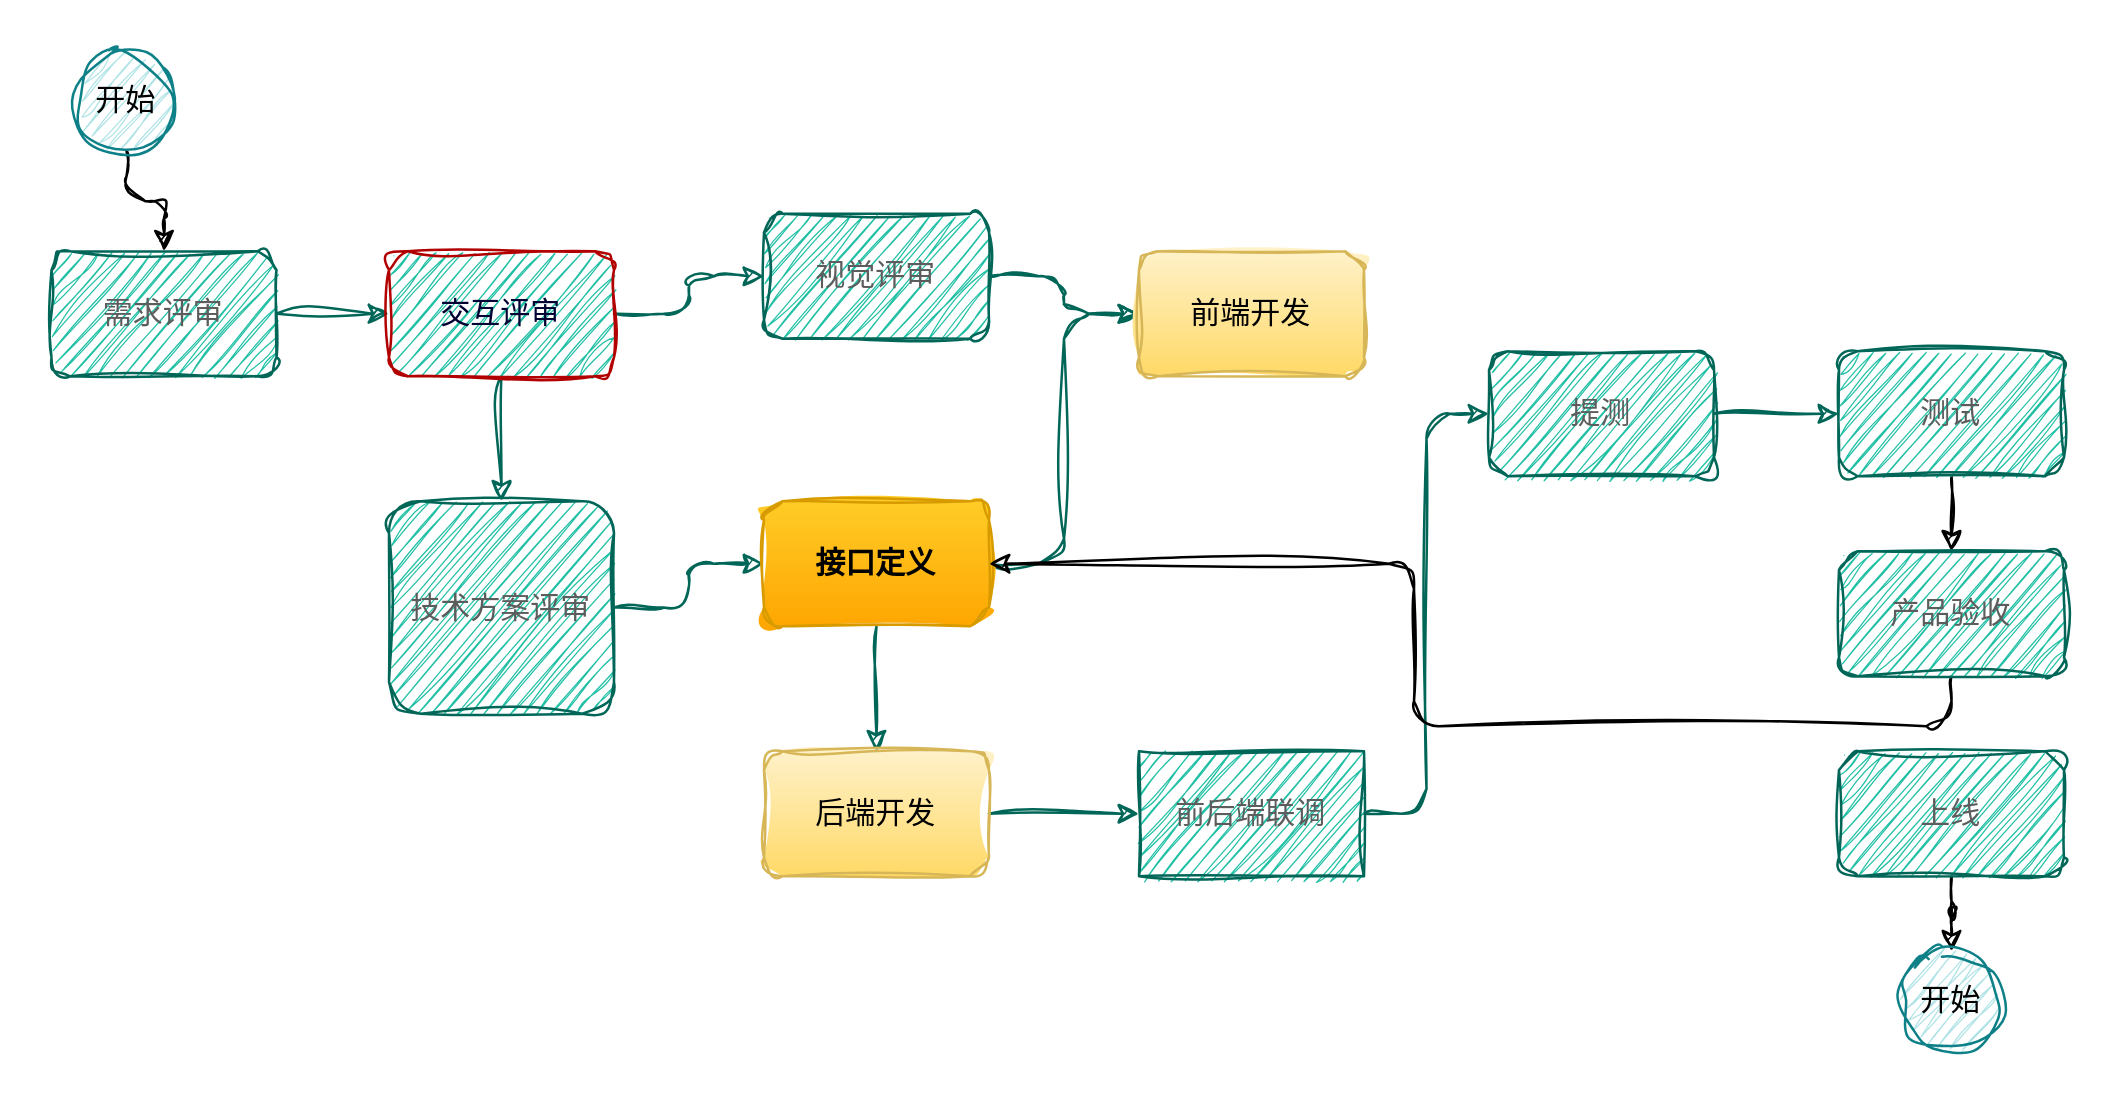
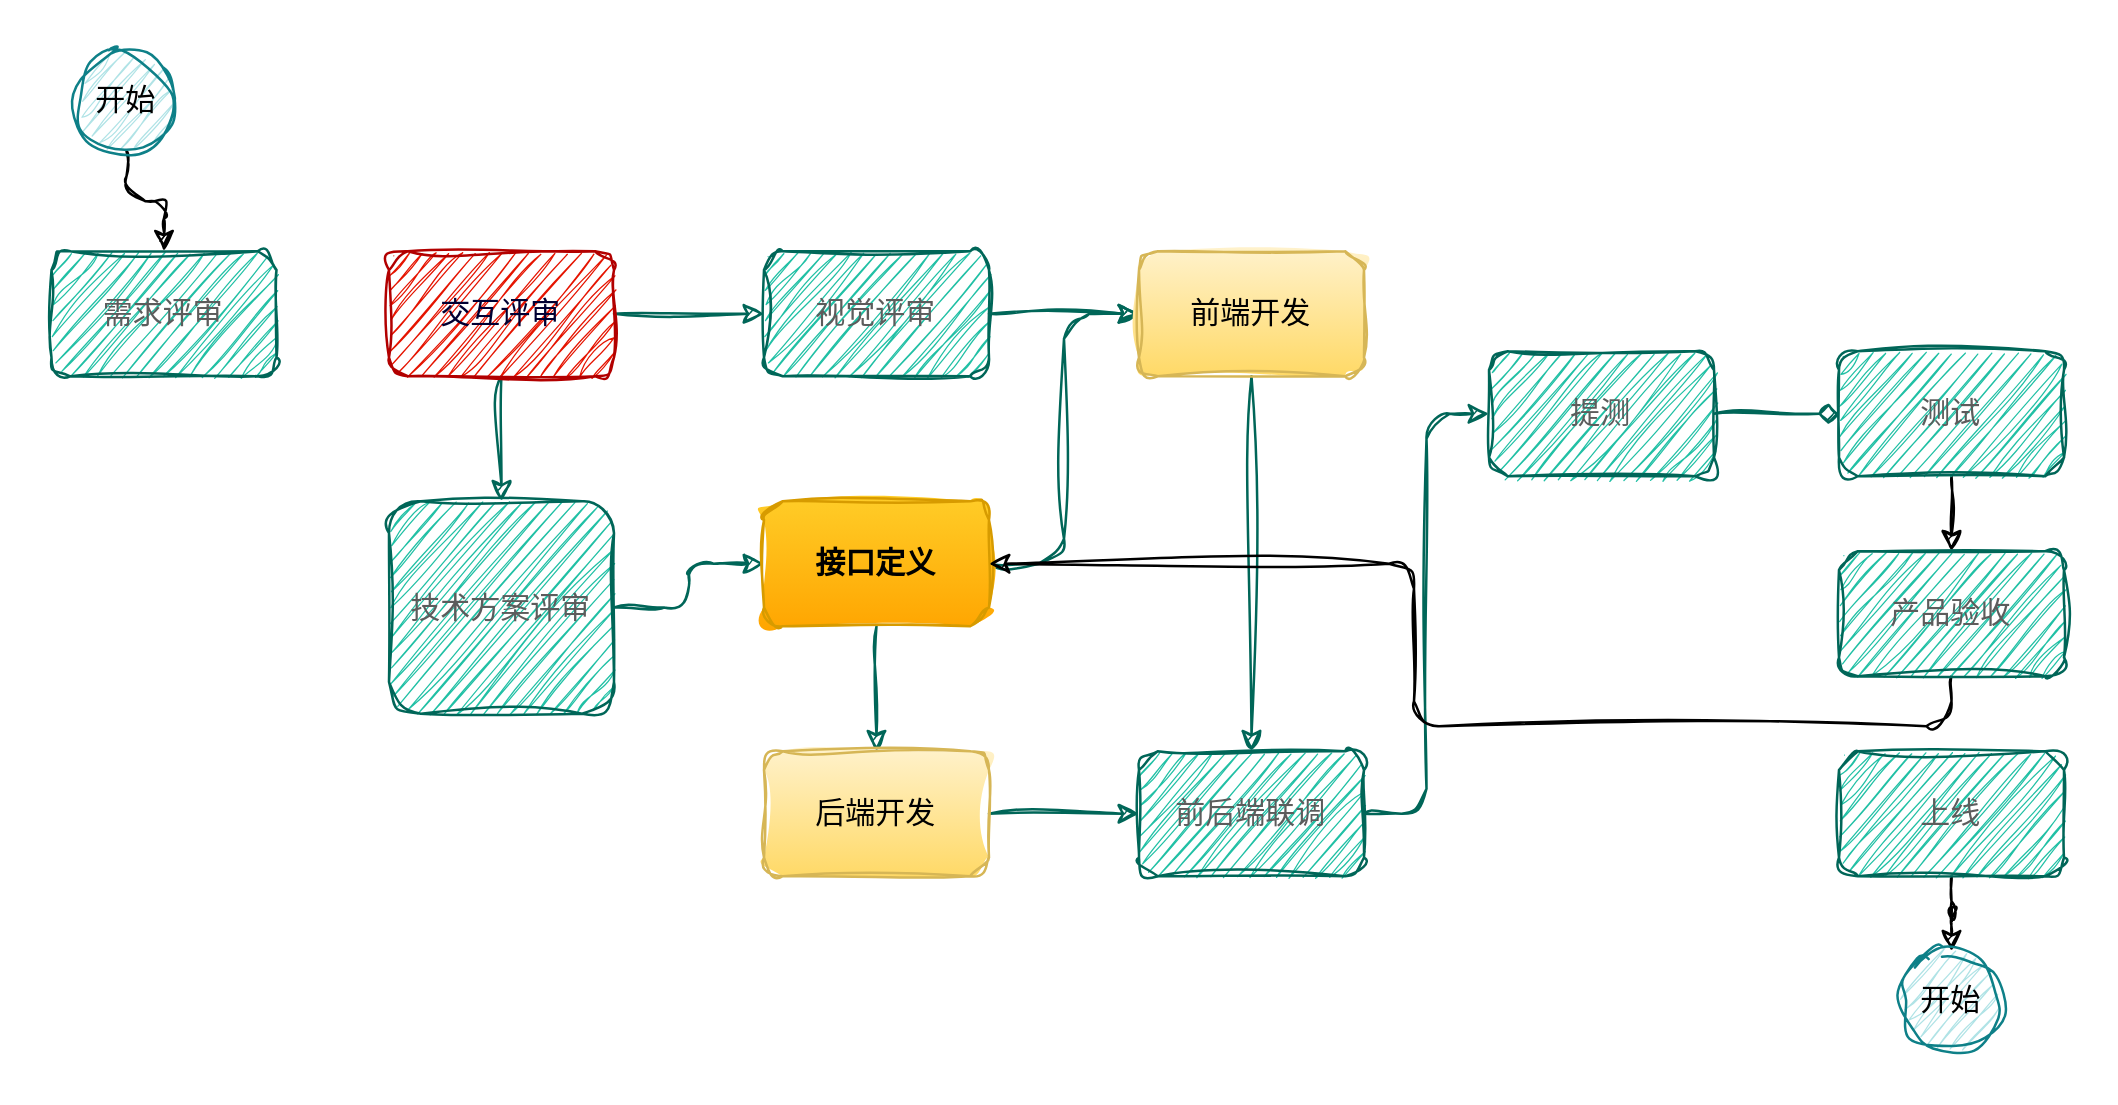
  <mxCell id="0" />
  <mxCell id="1" parent="0" />
- <mxCell id="2" style="edgeStyle=orthogonalEdgeStyle;rounded=1;hachureGap=4;orthogonalLoop=1;jettySize=auto;html=1;entryX=0;entryY=0.5;entryDx=0;entryDy=0;strokeColor=#006658;fontFamily=Architects Daughter;fontSource=https%3A%2F%2Ffonts.googleapis.com%2Fcss%3Ffamily%3DArchitects%2BDaughter;fontSize=16;fontColor=#5C5C5C;fillColor=#21C0A5;sketch=1;curveFitting=1;jiggle=2;" edge="1" parent="1" source="3" target="6"><mxGeometry relative="1" as="geometry" /></mxCell>
  <mxCell id="3" value="需求评审" style="rounded=1;whiteSpace=wrap;html=1;fontSize=12;glass=0;strokeWidth=1;shadow=0;fillColor=#21C0A5;strokeColor=#006658;labelBackgroundColor=none;fontColor=#5C5C5C;sketch=1;curveFitting=1;jiggle=2;" parent="1" vertex="1"><mxGeometry x="20" y="100" width="90" height="50" as="geometry" /></mxCell>
  <mxCell id="4" style="edgeStyle=orthogonalEdgeStyle;rounded=1;hachureGap=4;orthogonalLoop=1;jettySize=auto;html=1;entryX=0;entryY=0.5;entryDx=0;entryDy=0;strokeColor=#006658;fontFamily=Architects Daughter;fontSource=https%3A%2F%2Ffonts.googleapis.com%2Fcss%3Ffamily%3DArchitects%2BDaughter;fontSize=16;fontColor=#5C5C5C;fillColor=#21C0A5;sketch=1;curveFitting=1;jiggle=2;" edge="1" parent="1" source="6" target="8"><mxGeometry relative="1" as="geometry" /></mxCell>
  <mxCell id="5" style="edgeStyle=orthogonalEdgeStyle;rounded=1;hachureGap=4;orthogonalLoop=1;jettySize=auto;html=1;entryX=0.5;entryY=0;entryDx=0;entryDy=0;strokeColor=#006658;fontFamily=Architects Daughter;fontSource=https%3A%2F%2Ffonts.googleapis.com%2Fcss%3Ffamily%3DArchitects%2BDaughter;fontSize=16;fontColor=#5C5C5C;fillColor=#21C0A5;sketch=1;curveFitting=1;jiggle=2;" edge="1" parent="1" source="6" target="10"><mxGeometry relative="1" as="geometry" /></mxCell>
- <mxCell id="6" value="交互评审" style="rounded=1;whiteSpace=wrap;html=1;fontSize=12;glass=0;strokeWidth=1;shadow=0;fillColor=#21c0a5;strokeColor=#B20000;labelBackgroundColor=none;fontColor=#000033;sketch=1;curveFitting=1;jiggle=2;" vertex="1" parent="1"><mxGeometry x="155" y="100" width="90" height="50" as="geometry" /></mxCell>
+ <mxCell id="6" value="交互评审" style="rounded=1;whiteSpace=wrap;html=1;fontSize=12;glass=0;strokeWidth=1;shadow=0;fillColor=#e51400;strokeColor=#B20000;labelBackgroundColor=none;fontColor=#000033;sketch=1;curveFitting=1;jiggle=2;" vertex="1" parent="1"><mxGeometry x="155" y="100" width="90" height="50" as="geometry" /></mxCell>
  <mxCell id="7" style="edgeStyle=orthogonalEdgeStyle;rounded=1;hachureGap=4;orthogonalLoop=1;jettySize=auto;html=1;exitX=1;exitY=0.5;exitDx=0;exitDy=0;entryX=0;entryY=0.5;entryDx=0;entryDy=0;strokeColor=#006658;fontFamily=Architects Daughter;fontSource=https%3A%2F%2Ffonts.googleapis.com%2Fcss%3Ffamily%3DArchitects%2BDaughter;fontSize=16;fontColor=#000033;fillColor=#21C0A5;sketch=1;curveFitting=1;jiggle=2;" edge="1" parent="1" source="8" target="17"><mxGeometry relative="1" as="geometry" /></mxCell>
- <mxCell id="8" value="视觉评审" style="rounded=1;whiteSpace=wrap;html=1;fontSize=12;glass=0;strokeWidth=1;shadow=0;fillColor=#21C0A5;strokeColor=#006658;labelBackgroundColor=none;fontColor=#5C5C5C;sketch=1;curveFitting=1;jiggle=2;" vertex="1" parent="1"><mxGeometry x="305" y="85" width="90" height="50" as="geometry" /></mxCell>
+ <mxCell id="8" value="视觉评审" style="rounded=1;whiteSpace=wrap;html=1;fontSize=12;glass=0;strokeWidth=1;shadow=0;fillColor=#21C0A5;strokeColor=#006658;labelBackgroundColor=none;fontColor=#5C5C5C;sketch=1;curveFitting=1;jiggle=2;" vertex="1" parent="1"><mxGeometry x="305" y="100" width="90" height="50" as="geometry" /></mxCell>
  <mxCell id="9" style="edgeStyle=orthogonalEdgeStyle;rounded=1;hachureGap=4;orthogonalLoop=1;jettySize=auto;html=1;entryX=0;entryY=0.5;entryDx=0;entryDy=0;strokeColor=#006658;fontFamily=Architects Daughter;fontSource=https%3A%2F%2Ffonts.googleapis.com%2Fcss%3Ffamily%3DArchitects%2BDaughter;fontSize=16;fontColor=#5C5C5C;fillColor=#21C0A5;sketch=1;curveFitting=1;jiggle=2;" edge="1" parent="1" source="10" target="13"><mxGeometry relative="1" as="geometry" /></mxCell>
  <mxCell id="10" value="技术方案评审" style="rounded=1;whiteSpace=wrap;html=1;fontSize=12;glass=0;strokeWidth=1;shadow=0;fillColor=#21C0A5;strokeColor=#006658;labelBackgroundColor=none;fontColor=#5C5C5C;sketch=1;curveFitting=1;jiggle=2;" vertex="1" parent="1"><mxGeometry x="155" y="200" width="90" height="85" as="geometry" /></mxCell>
  <mxCell id="11" style="edgeStyle=orthogonalEdgeStyle;rounded=1;hachureGap=4;orthogonalLoop=1;jettySize=auto;html=1;entryX=0;entryY=0.5;entryDx=0;entryDy=0;strokeColor=#006658;fontFamily=Architects Daughter;fontSource=https%3A%2F%2Ffonts.googleapis.com%2Fcss%3Ffamily%3DArchitects%2BDaughter;fontSize=16;fontColor=#000033;fillColor=#21C0A5;sketch=1;curveFitting=1;jiggle=2;" edge="1" parent="1" source="13" target="17"><mxGeometry relative="1" as="geometry" /></mxCell>
  <mxCell id="12" style="edgeStyle=orthogonalEdgeStyle;rounded=1;hachureGap=4;orthogonalLoop=1;jettySize=auto;html=1;entryX=0.5;entryY=0;entryDx=0;entryDy=0;strokeColor=#006658;fontFamily=Architects Daughter;fontSource=https%3A%2F%2Ffonts.googleapis.com%2Fcss%3Ffamily%3DArchitects%2BDaughter;fontSize=16;fontColor=#000033;fillColor=#21C0A5;sketch=1;curveFitting=1;jiggle=2;" edge="1" parent="1" source="13" target="15"><mxGeometry relative="1" as="geometry" /></mxCell>
  <mxCell id="13" value="接口定义" style="rounded=1;whiteSpace=wrap;html=1;fontSize=12;glass=0;strokeWidth=1;shadow=0;fillColor=#ffcd28;strokeColor=#d79b00;labelBackgroundColor=none;fontStyle=1;gradientColor=#ffa500;sketch=1;curveFitting=1;jiggle=2;" vertex="1" parent="1"><mxGeometry x="305" y="200" width="90" height="50" as="geometry" /></mxCell>
  <mxCell id="14" style="edgeStyle=orthogonalEdgeStyle;rounded=1;hachureGap=4;orthogonalLoop=1;jettySize=auto;html=1;entryX=0;entryY=0.5;entryDx=0;entryDy=0;strokeColor=#006658;fontFamily=Architects Daughter;fontSource=https%3A%2F%2Ffonts.googleapis.com%2Fcss%3Ffamily%3DArchitects%2BDaughter;fontSize=16;fontColor=#000033;fillColor=#21C0A5;sketch=1;curveFitting=1;jiggle=2;" edge="1" parent="1" source="15" target="19"><mxGeometry relative="1" as="geometry" /></mxCell>
  <mxCell id="15" value="后端开发" style="rounded=1;whiteSpace=wrap;html=1;fontSize=12;glass=0;strokeWidth=1;shadow=0;fillColor=#fff2cc;strokeColor=#d6b656;labelBackgroundColor=none;sketch=1;curveFitting=1;jiggle=2;gradientColor=#ffd966;" vertex="1" parent="1"><mxGeometry x="305" y="300" width="90" height="50" as="geometry" /></mxCell>
+ <mxCell id="16" style="edgeStyle=orthogonalEdgeStyle;rounded=1;hachureGap=4;orthogonalLoop=1;jettySize=auto;html=1;strokeColor=#006658;fontFamily=Architects Daughter;fontSource=https%3A%2F%2Ffonts.googleapis.com%2Fcss%3Ffamily%3DArchitects%2BDaughter;fontSize=16;fontColor=#000033;fillColor=#21C0A5;sketch=1;curveFitting=1;jiggle=2;" edge="1" parent="1" source="17" target="19"><mxGeometry relative="1" as="geometry" /></mxCell>
  <mxCell id="17" value="前端开发" style="rounded=1;whiteSpace=wrap;html=1;fontSize=12;glass=0;strokeWidth=1;shadow=0;fillColor=#fff2cc;strokeColor=#d6b656;labelBackgroundColor=none;sketch=1;curveFitting=1;jiggle=2;gradientColor=#ffd966;" vertex="1" parent="1"><mxGeometry x="455" y="100" width="90" height="50" as="geometry" /></mxCell>
  <mxCell id="18" style="edgeStyle=orthogonalEdgeStyle;rounded=1;hachureGap=4;orthogonalLoop=1;jettySize=auto;html=1;entryX=0;entryY=0.5;entryDx=0;entryDy=0;strokeColor=#006658;fontFamily=Architects Daughter;fontSource=https%3A%2F%2Ffonts.googleapis.com%2Fcss%3Ffamily%3DArchitects%2BDaughter;fontSize=16;fontColor=#000033;fillColor=#21C0A5;sketch=1;curveFitting=1;jiggle=2;" edge="1" parent="1" source="19" target="21"><mxGeometry relative="1" as="geometry" /></mxCell>
- <mxCell id="19" value="前后端联调" style="whiteSpace=wrap;html=1;fontSize=12;glass=0;strokeWidth=1;shadow=0;fillColor=#21C0A5;strokeColor=#006658;labelBackgroundColor=none;fontColor=#5C5C5C;sketch=1;curveFitting=1;jiggle=2;rounded=0;" vertex="1" parent="1"><mxGeometry x="455" y="300" width="90" height="50" as="geometry" /></mxCell>
- <mxCell id="20" style="edgeStyle=orthogonalEdgeStyle;rounded=1;hachureGap=4;orthogonalLoop=1;jettySize=auto;html=1;strokeColor=#006658;fontFamily=Architects Daughter;fontSource=https%3A%2F%2Ffonts.googleapis.com%2Fcss%3Ffamily%3DArchitects%2BDaughter;fontSize=16;fontColor=#000033;fillColor=#21C0A5;sketch=1;curveFitting=1;jiggle=2;" edge="1" parent="1" source="21" target="23"><mxGeometry relative="1" as="geometry" /></mxCell>
+ <mxCell id="19" value="前后端联调" style="rounded=1;whiteSpace=wrap;html=1;fontSize=12;glass=0;strokeWidth=1;shadow=0;fillColor=#21C0A5;strokeColor=#006658;labelBackgroundColor=none;fontColor=#5C5C5C;sketch=1;curveFitting=1;jiggle=2;" vertex="1" parent="1"><mxGeometry x="455" y="300" width="90" height="50" as="geometry" /></mxCell>
+ <mxCell id="20" style="edgeStyle=orthogonalEdgeStyle;rounded=1;hachureGap=4;orthogonalLoop=1;jettySize=auto;html=1;strokeColor=#006658;fontFamily=Architects Daughter;fontSource=https%3A%2F%2Ffonts.googleapis.com%2Fcss%3Ffamily%3DArchitects%2BDaughter;fontSize=16;fontColor=#000033;fillColor=#21C0A5;sketch=1;curveFitting=1;jiggle=2;endArrow=diamond;" edge="1" parent="1" source="21" target="23"><mxGeometry relative="1" as="geometry" /></mxCell>
  <mxCell id="21" value="提测" style="rounded=1;whiteSpace=wrap;html=1;fontSize=12;glass=0;strokeWidth=1;shadow=0;fillColor=#21C0A5;strokeColor=#006658;labelBackgroundColor=none;fontColor=#5C5C5C;sketch=1;curveFitting=1;jiggle=2;" vertex="1" parent="1"><mxGeometry x="595" y="140" width="90" height="50" as="geometry" /></mxCell>
  <mxCell id="22" style="edgeStyle=orthogonalEdgeStyle;rounded=1;hachureGap=4;orthogonalLoop=1;jettySize=auto;html=1;exitX=0.5;exitY=1;exitDx=0;exitDy=0;entryX=0.5;entryY=0;entryDx=0;entryDy=0;fontFamily=Architects Daughter;fontSource=https%3A%2F%2Ffonts.googleapis.com%2Fcss%3Ffamily%3DArchitects%2BDaughter;fontSize=16;sketch=1;curveFitting=1;jiggle=2;" edge="1" parent="1" source="23" target="27"><mxGeometry relative="1" as="geometry" /></mxCell>
  <mxCell id="23" value="测试" style="rounded=1;whiteSpace=wrap;html=1;fontSize=12;glass=0;strokeWidth=1;shadow=0;fillColor=#21C0A5;strokeColor=#006658;labelBackgroundColor=none;fontColor=#5C5C5C;sketch=1;curveFitting=1;jiggle=2;" vertex="1" parent="1"><mxGeometry x="735" y="140" width="90" height="50" as="geometry" /></mxCell>
  <mxCell id="24" style="edgeStyle=orthogonalEdgeStyle;rounded=1;sketch=1;hachureGap=4;jiggle=2;curveFitting=1;orthogonalLoop=1;jettySize=auto;html=1;entryX=0.5;entryY=0;entryDx=0;entryDy=0;fontFamily=Helvetica;fontSize=12;" edge="1" parent="1" source="25" target="3"><mxGeometry relative="1" as="geometry" /></mxCell>
  <mxCell id="25" value="开始" style="strokeWidth=1;html=1;shape=mxgraph.flowchart.start_2;whiteSpace=wrap;hachureGap=4;fontFamily=Helvetica;fontSize=12;sketch=1;curveFitting=1;jiggle=2;rounded=1;fillColor=#b0e3e6;strokeColor=#0e8088;" vertex="1" parent="1"><mxGeometry x="30" y="20" width="40" height="40" as="geometry" /></mxCell>
  <mxCell id="26" style="edgeStyle=orthogonalEdgeStyle;rounded=1;hachureGap=4;orthogonalLoop=1;jettySize=auto;html=1;exitX=0.5;exitY=1;exitDx=0;exitDy=0;fontFamily=Architects Daughter;fontSource=https%3A%2F%2Ffonts.googleapis.com%2Fcss%3Ffamily%3DArchitects%2BDaughter;fontSize=16;sketch=1;curveFitting=1;jiggle=2;" edge="1" parent="1" source="27" target="13"><mxGeometry relative="1" as="geometry" /></mxCell>
  <mxCell id="27" value="产品验收" style="rounded=1;whiteSpace=wrap;html=1;fontSize=12;glass=0;strokeWidth=1;shadow=0;fillColor=#21C0A5;strokeColor=#006658;labelBackgroundColor=none;fontColor=#5C5C5C;sketch=1;curveFitting=1;jiggle=2;" vertex="1" parent="1"><mxGeometry x="735" y="220" width="90" height="50" as="geometry" /></mxCell>
  <mxCell id="28" style="edgeStyle=orthogonalEdgeStyle;rounded=1;sketch=1;hachureGap=4;jiggle=2;curveFitting=1;orthogonalLoop=1;jettySize=auto;html=1;exitX=0.5;exitY=1;exitDx=0;exitDy=0;fontFamily=Helvetica;fontSize=12;" edge="1" parent="1" source="29" target="30"><mxGeometry relative="1" as="geometry" /></mxCell>
  <mxCell id="29" value="上线" style="rounded=1;whiteSpace=wrap;html=1;fontSize=12;glass=0;strokeWidth=1;shadow=0;fillColor=#21C0A5;strokeColor=#006658;labelBackgroundColor=none;fontColor=#5C5C5C;sketch=1;curveFitting=1;jiggle=2;" vertex="1" parent="1"><mxGeometry x="735" y="300" width="90" height="50" as="geometry" /></mxCell>
  <mxCell id="30" value="开始" style="strokeWidth=1;html=1;shape=mxgraph.flowchart.start_2;whiteSpace=wrap;hachureGap=4;fontFamily=Helvetica;fontSize=12;sketch=1;curveFitting=1;jiggle=2;rounded=1;fillColor=#b0e3e6;strokeColor=#0e8088;" vertex="1" parent="1"><mxGeometry x="760" y="380" width="40" height="40" as="geometry" /></mxCell>
